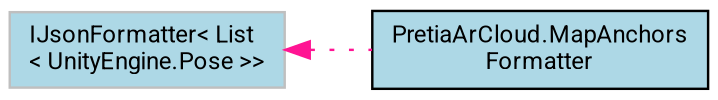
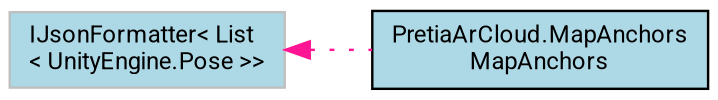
  digraph {
    rankdir=LR
    fontname=Roboto
    node [fillcolor=lightblue fontname=Roboto fontsize=10 shape=record style=filled]
    n1 [color=grey75 height=0.2 label="IJsonFormatter\< List\l\< UnityEngine.Pose \>\>" width=0.4]
-   n2 [color=black height=0.2 label="PretiaArCloud.MapAnchors\lFormatter" width=0.4]
+   n2 [color=black height=0.2 label="PretiaArCloud.MapAnchors\lMapAnchors" width=0.4]
    n1 -> n2 [color=deeppink dir=back fontname=Roboto fontsize=10 labelfontname=Helvetica labelfontsize=10 style=dotted]
  }
